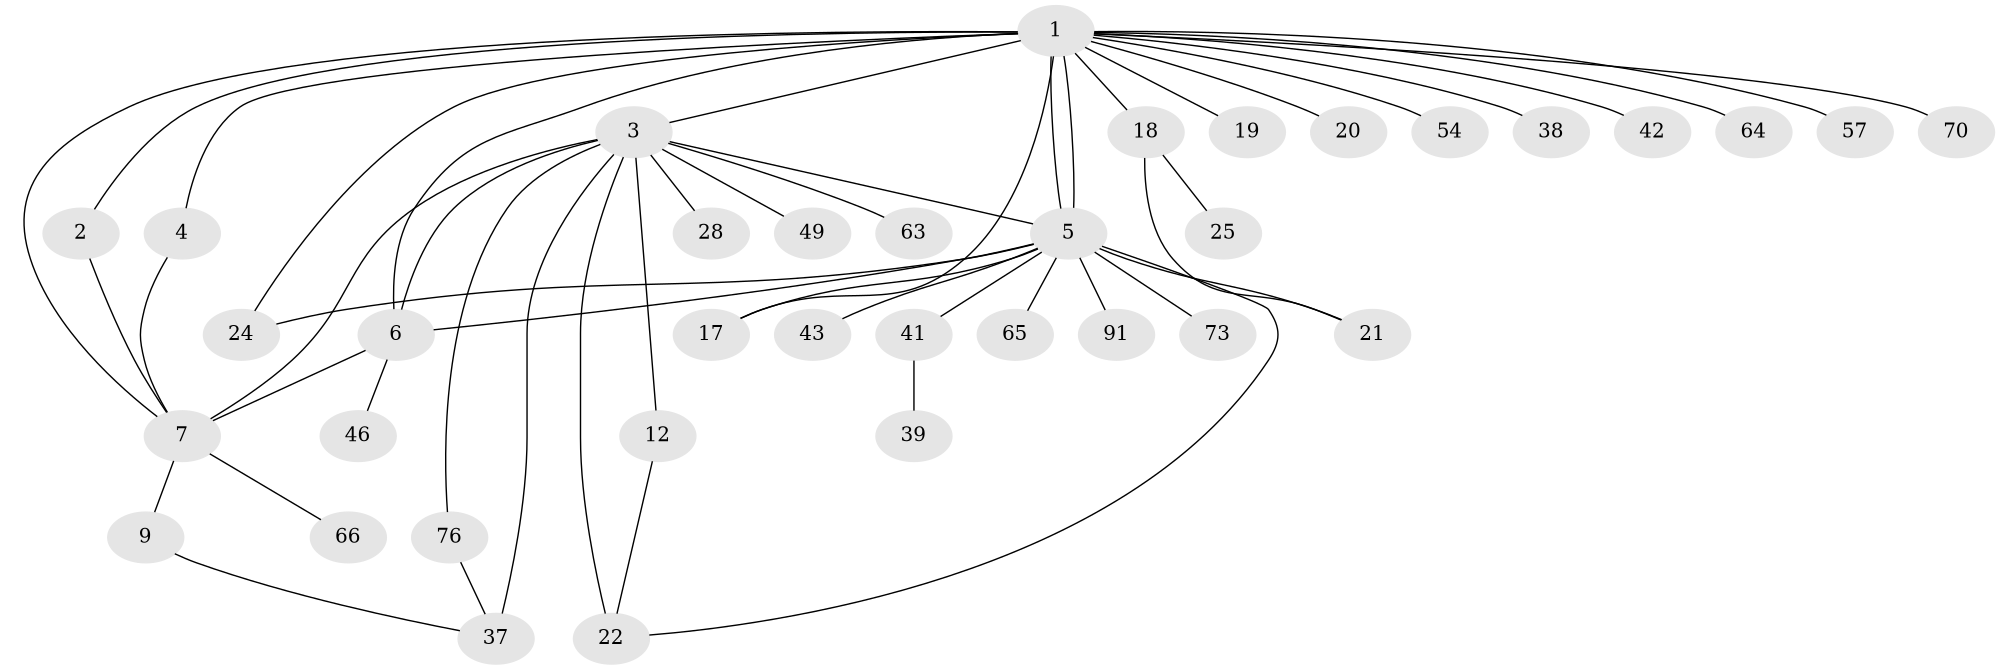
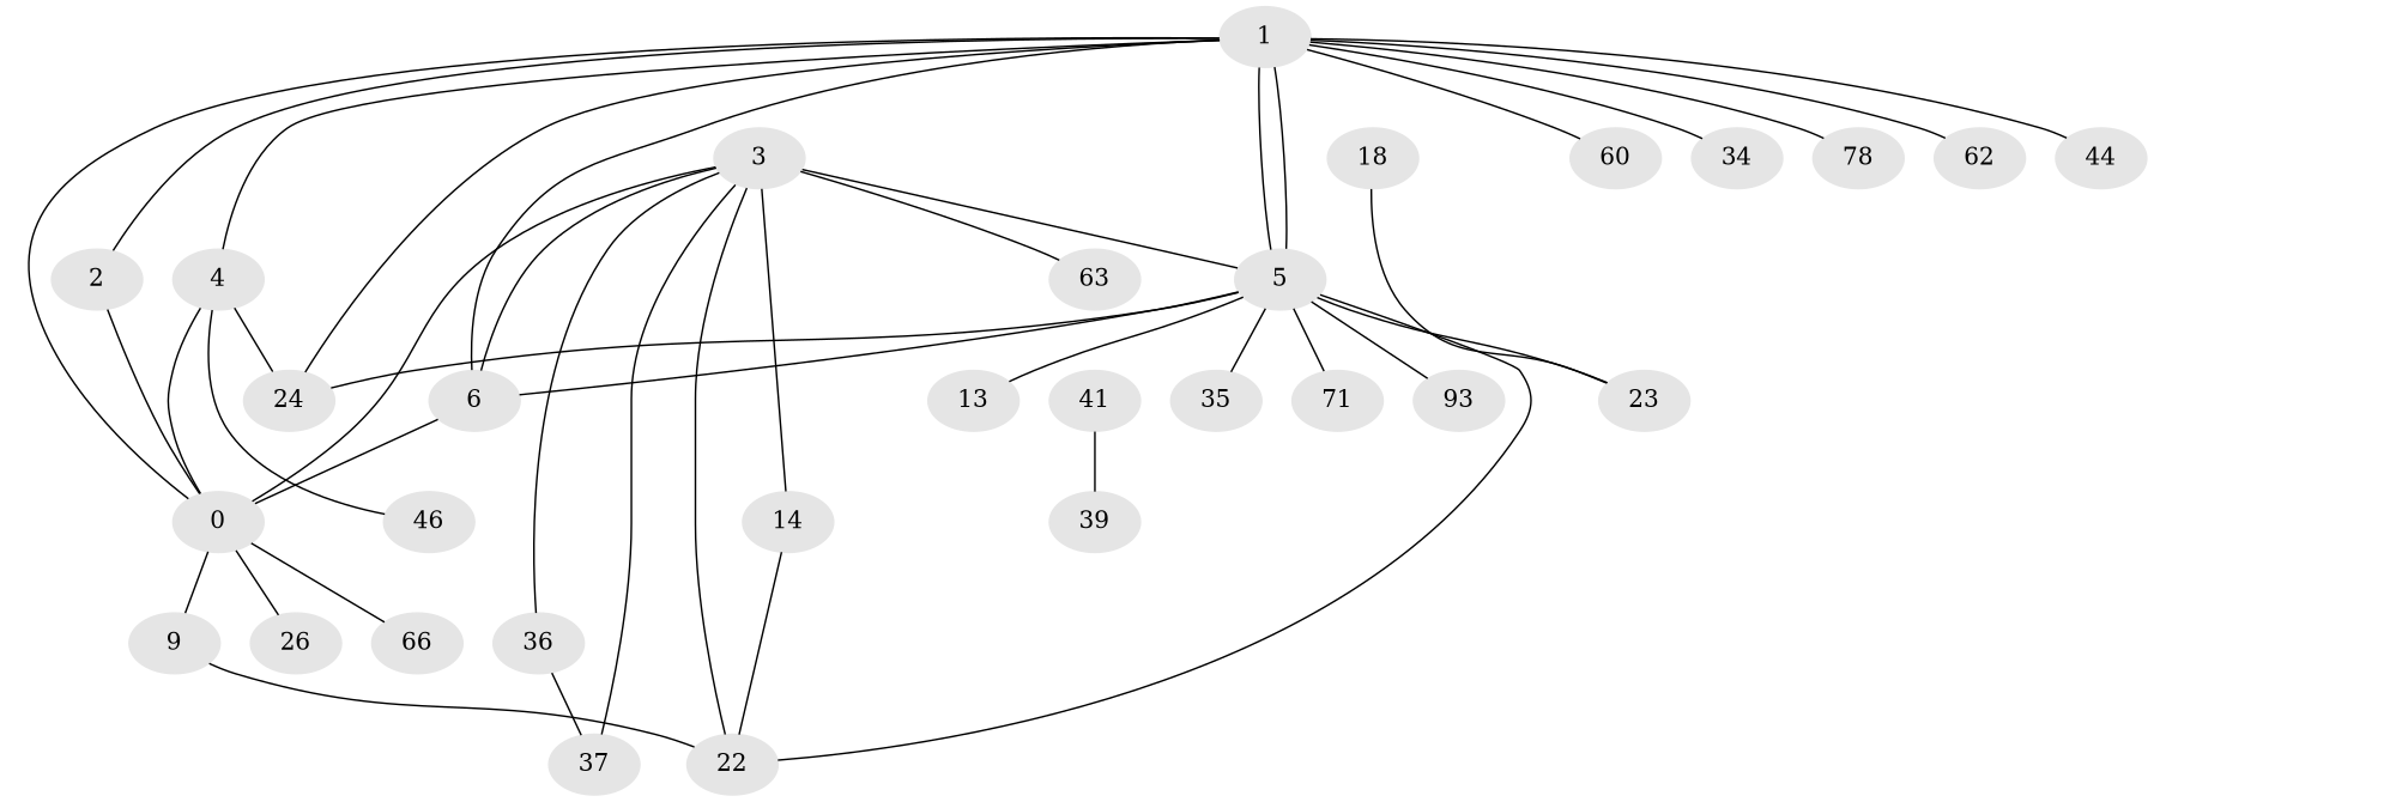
  graph {
    node [color=gray90 style=filled]
    1
    2
    3 [super="+11"]
    4 [super="+29"]
    5 [super="+30+8+27+10"]
    6 [super="+74"]
-   7 [super="+16+15"]
-   17 [super="+32"]
+   7 [super="+16+15" label=0]
    18 [super="+62"]
-   19
-   20 [super="+67+35"]
+   20 [super="+67+35" label=60]
    24 [super="+52"]
-   34 [label=54]
-   38
-   42
-   44 [label=64]
-   57
-   70
+   34
+   38 [label=78]
+   42 [label=62]
+   44
    37 [super="+40+59"]
-   14 [label=12]
+   14
    22 [super="+47+51"]
-   28
-   36 [label=76]
-   49
+   36
    63
    46
-   13 [label=43]
-   23 [super="+53+31" label=21]
+   13
+   23 [super="+53+31"]
    41
-   65
-   71 [label=91]
-   73
+   65 [label=35]
+   71
+   73 [label=93]
    9
+   26 [super="+50"]
    66
-   25
    39 [super="+48"]
    1 -- 2
-   1 -- 3 [weight=2]
    1 -- 4
    1 -- 5
    1 -- 5
    1 -- 6
    1 -- 7
-   1 -- 17
-   1 -- 18
-   1 -- 19
    1 -- 20
    1 -- 24
    1 -- 34
    1 -- 38
    1 -- 42
    1 -- 44
-   1 -- 57
-   1 -- 70
    2 -- 7
    3 -- 5
    3 -- 6
    3 -- 7
    3 -- 37 [weight=2]
    3 -- 14
    3 -- 22
-   3 -- 28
    3 -- 36
-   3 -- 49
    3 -- 63
    4 -- 7
-   6 -- 46
+   4 -- 24
+   4 -- 46
    5 -- 6
-   5 -- 17
    5 -- 24
    5 -- 22
    5 -- 13
    5 -- 23 [weight=2]
-   5 -- 41
    5 -- 65
    5 -- 71
    5 -- 73
    6 -- 7
    7 -- 9
+   7 -- 26
    7 -- 66
    18 -- 23
-   18 -- 25
    14 -- 22
    36 -- 37
    41 -- 39
-   9 -- 37
+   9 -- 22
  }
